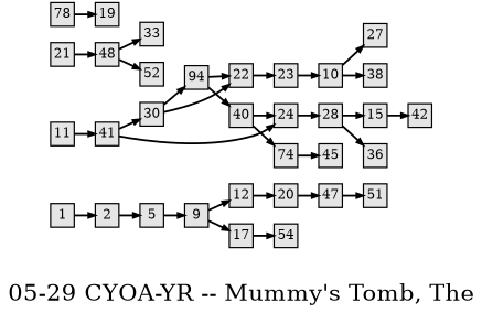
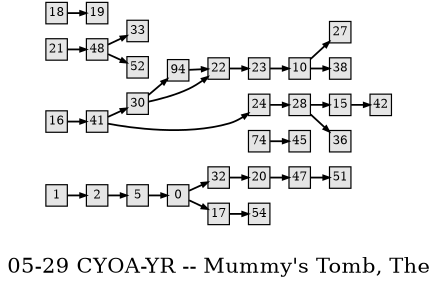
  digraph {
    fontsize=36
    label="05-29 CYOA-YR -- Mummy's Tomb, The"
    nodesep=0.35
    ordering=out
    rankdir=LR
    ranksep=0.45
    node [fillcolor=grey90 fixedsize=true fontsize=20 labelfloat=true margin="0,0" penwidth=2 regular=true shape=rect style=filled]
    edge [fontsize=12 labelfloat=true penwidth=3]
    1
    2
    5
-   9
-   12
+   9 [label=0]
+   12 [label=32]
    n6 [label=17]
    n7 [label=41]
-   16 [label=11]
+   16
    20
    54
    30
    24
    47
    10
    27
    n16 [label=38]
    21
    48
    33
    52
    n21 [label=94]
    22
    28
-   40
    n25 [label=74]
    15
    36
    51
    42
-   18 [label=78]
+   18
    19
    23
    45
    1 -> 2
    2 -> 5
    5 -> 9
    9 -> 12
    9 -> n6
    12 -> 20
    n6 -> 54
    n7 -> 30
    n7 -> 24
    16 -> n7
    20 -> 47
    30 -> n21
    30 -> 22
    24 -> 28
    47 -> 51
    10 -> 27
    10 -> n16
    21 -> 48
    48 -> 33
    48 -> 52
    n21 -> 22
-   n21 -> 40
    22 -> 23
    28 -> 15
    28 -> 36
-   40 -> 24
-   40 -> n25
    n25 -> 45
    15 -> 42
    18 -> 19
    23 -> 10
  }
